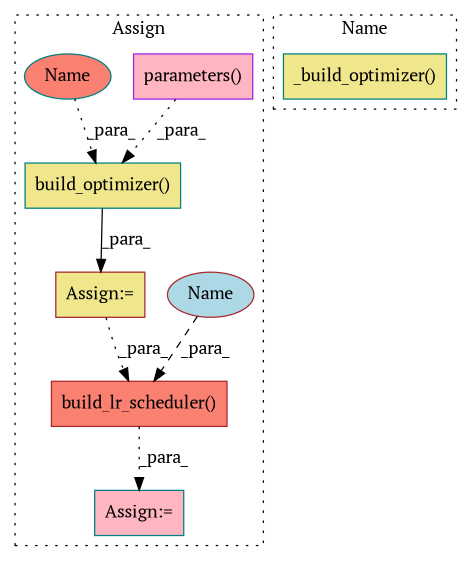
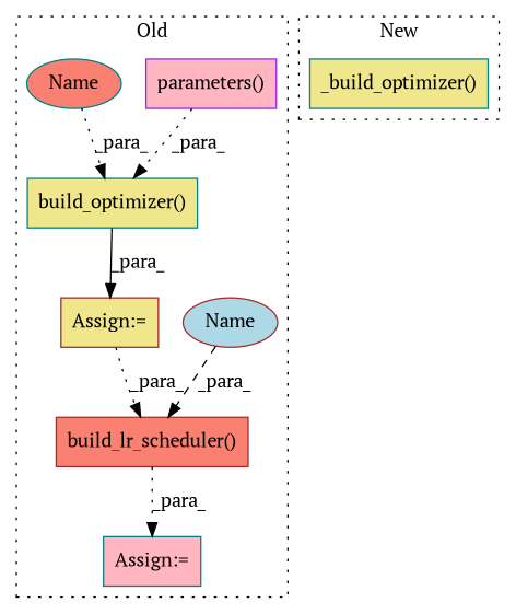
  digraph {
    fontname="PT Serif"
    node [a=75 color=teal fillcolor=khaki fontname="PT Serif" l=23 shape=box style=filled]
    edge [fontname="PT Serif" style=dotted]
    n1 [color=purple fillcolor=lightpink label="parameters()" s=1299]
    n2 [l="22,1" label="build_optimizer()" s="1266,1322"]
    n3 [color=brown fillcolor=salmon l="32,1" label="build_lr_scheduler()" s="1352,1409"]
    n4 [a=68 color=brown l=3 label="Assign:=" s=1263]
    n5 [a=68 fillcolor=lightpink l=3 label="Assign:=" s=1349]
    n6 [a=87 color=brown fillcolor=lightblue l=9 label=Name s=1384 shape=ellipse]
    n7 [a=87 fillcolor=salmon l=9 label=Name s=1288 shape=ellipse]
    n8 [label="_build_optimizer()" s=1225]
    subgraph cluster_1 {
-     label=Assign
+     label=Old
      style=dotted
      n1
      n2
      n3
      n4
      n5
      n6
      n7
    }
    subgraph cluster_2 {
-     label=Name
+     label=New
      style=dotted
      n8
    }
    n1 -> n2 [label=_para_]
    n2 -> n4 [label=_para_ style=solid]
    n3 -> n5 [label=_para_]
    n4 -> n3 [label=_para_]
    n6 -> n3 [label=_para_ style=dashed]
    n7 -> n2 [label=_para_]
  }
